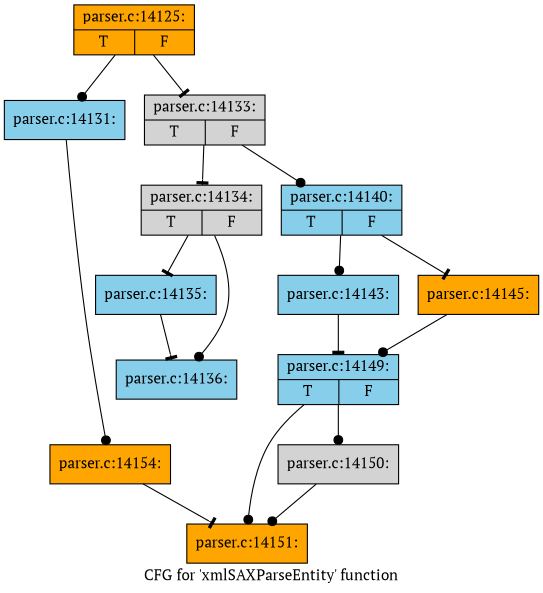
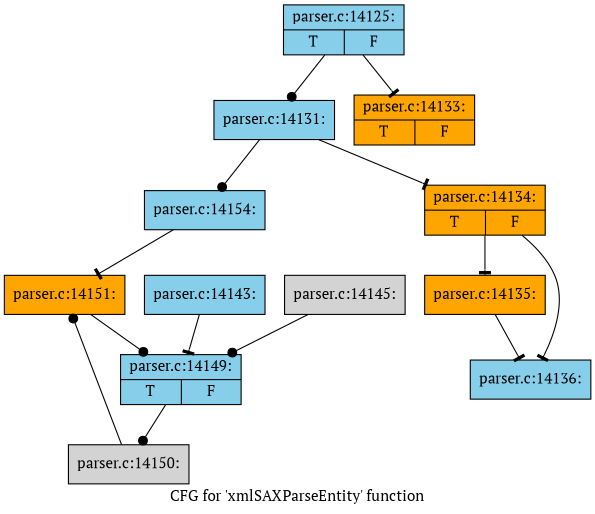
  digraph {
    fontname="PT Serif"
    label="CFG for 'xmlSAXParseEntity' function"
    node [fillcolor=skyblue fontname="PT Serif" shape=record style=filled]
    edge [arrowhead=dot fontname="PT Serif"]
-   n1 [fillcolor=orange label="{parser.c:14125:|{<s0>T|<s1>F}}"]
+   n1 [label="{parser.c:14125:|{<s0>T|<s1>F}}"]
    n2 [label="{parser.c:14131:}"]
-   n3 [fillcolor=lightgrey label="{parser.c:14133:|{<s0>T|<s1>F}}"]
-   n4 [fillcolor=orange label="{parser.c:14154:}"]
-   n5 [fillcolor=lightgrey label="{parser.c:14134:|{<s0>T|<s1>F}}"]
-   n6 [label="{parser.c:14140:|{<s0>T|<s1>F}}"]
+   n3 [fillcolor=orange label="{parser.c:14133:|{<s0>T|<s1>F}}"]
+   n4 [label="{parser.c:14154:}"]
+   n5 [fillcolor=orange label="{parser.c:14134:|{<s0>T|<s1>F}}"]
    n7 [fillcolor=orange label="{parser.c:14151:}"]
-   n8 [label="{parser.c:14135:}"]
+   n8 [fillcolor=orange label="{parser.c:14135:}"]
    n9 [label="{parser.c:14136:}"]
    n10 [label="{parser.c:14143:}"]
-   n11 [fillcolor=orange label="{parser.c:14145:}"]
+   n11 [fillcolor=lightgrey label="{parser.c:14145:}"]
    n12 [label="{parser.c:14149:|{<s0>T|<s1>F}}"]
    n13 [fillcolor=lightgrey label="{parser.c:14150:}"]
    n1 -> n2
    n1 -> n3 [arrowhead=tee]
    n2 -> n4
-   n3 -> n5 [arrowhead=tee]
-   n3 -> n6
+   n2 -> n5 [arrowhead=tee]
    n4 -> n7 [arrowhead=tee]
    n5 -> n8 [arrowhead=tee]
-   n5 -> n9
-   n6 -> n10
-   n6 -> n11 [arrowhead=tee]
+   n5 -> n9 [arrowhead=tee]
    n8 -> n9 [arrowhead=tee]
    n10 -> n12 [arrowhead=tee]
    n11 -> n12
-   n12 -> n7
+   n7 -> n12
    n12 -> n13
    n13 -> n7
  }
